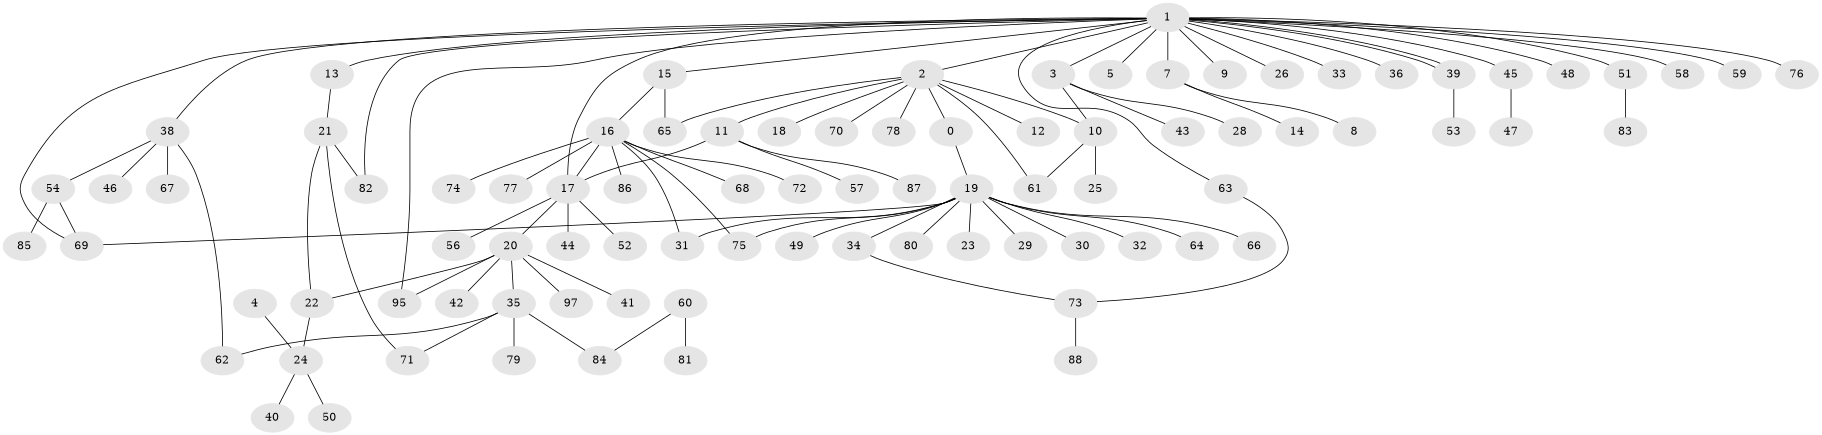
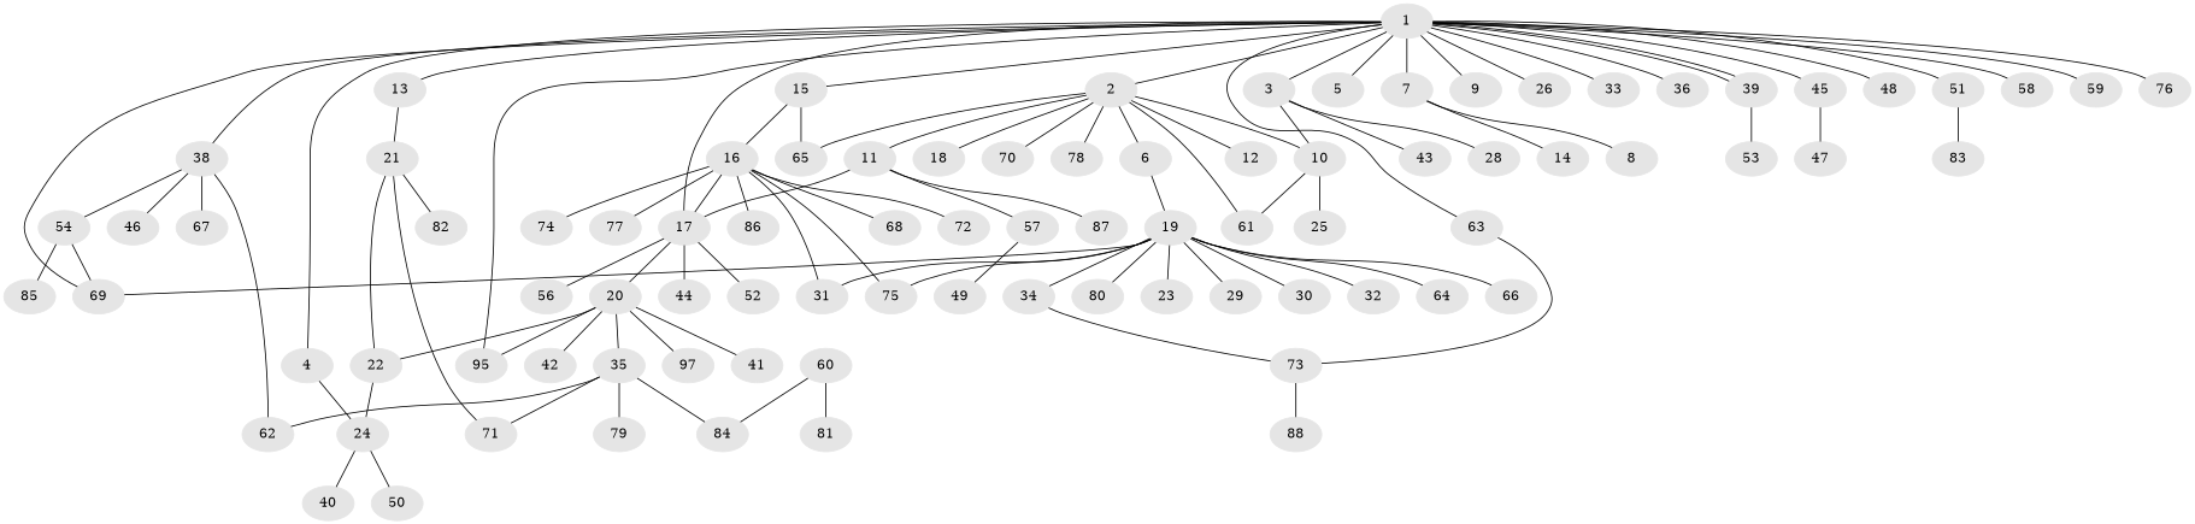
  graph {
    node [color=gray90 style=filled]
    1
    2
    3
    4
    5
    7
    9
    13
    15
    17
    26
    33
    36
    38
    39
    45
    48
    51
    n19 [label=95]
    58
    59
    63
    69
    76
-   6 [label=0]
+   6
    10
    11
    12
    18
    61
    65
    70
    78
    28
    43
    24
    8
    14
    21
    16
    20
    44
    52
    56
    62
    46
    54
    67
    53
    47
    83
    73
    19
    25
    57
    87
    40
    50
    31
    75
    23
    29
    30
    32
    34
    49
    64
    66
    80
    22
    71
    82
    68
    72
    74
    77
    86
    n78 [label=97]
    35
    41
    42
    79
    84
    88
    60
    81
    85
    1 -- 2
    1 -- 3
-   1 -- 82
+   1 -- 4
    1 -- 5
    1 -- 7
    1 -- 9
    1 -- 13
    1 -- 15
    1 -- 17
    1 -- 26
    1 -- 33
    1 -- 36
    1 -- 38
    1 -- 39
    1 -- 39
    1 -- 45
    1 -- 48
    1 -- 51
    1 -- n19
    1 -- 58
    1 -- 59
    1 -- 63
    1 -- 69
    1 -- 76
    2 -- 6
    2 -- 10
    2 -- 11
    2 -- 12
    2 -- 18
    2 -- 61
    2 -- 65
    2 -- 70
    2 -- 78
    3 -- 10
    3 -- 28
    3 -- 43
    4 -- 24
    7 -- 8
    7 -- 14
    13 -- 21
    15 -- 65
    15 -- 16
    17 -- 20
    17 -- 44
    17 -- 52
    17 -- 56
    38 -- 62
    38 -- 46
    38 -- 54
    38 -- 67
    39 -- 53
    45 -- 47
    51 -- 83
    63 -- 73
    6 -- 19
    10 -- 61
    10 -- 25
    11 -- 17
    11 -- 57
    11 -- 87
    24 -- 40
    24 -- 50
    21 -- 22
    21 -- 71
    21 -- 82
    16 -- 17
    16 -- 31
    16 -- 75
    16 -- 68
    16 -- 72
    16 -- 74
    16 -- 77
    16 -- 86
    20 -- n19
    20 -- 22
    20 -- n78
    20 -- 35
    20 -- 41
    20 -- 42
    54 -- 69
    54 -- 85
    73 -- 88
    19 -- 69
    19 -- 31
    19 -- 75
    19 -- 23
    19 -- 29
    19 -- 30
    19 -- 32
    19 -- 34
-   19 -- 49
+   57 -- 49
    19 -- 64
    19 -- 66
    19 -- 80
    34 -- 73
    22 -- 24
    35 -- 62
    35 -- 71
    35 -- 79
    35 -- 84
    60 -- 84
    60 -- 81
  }
